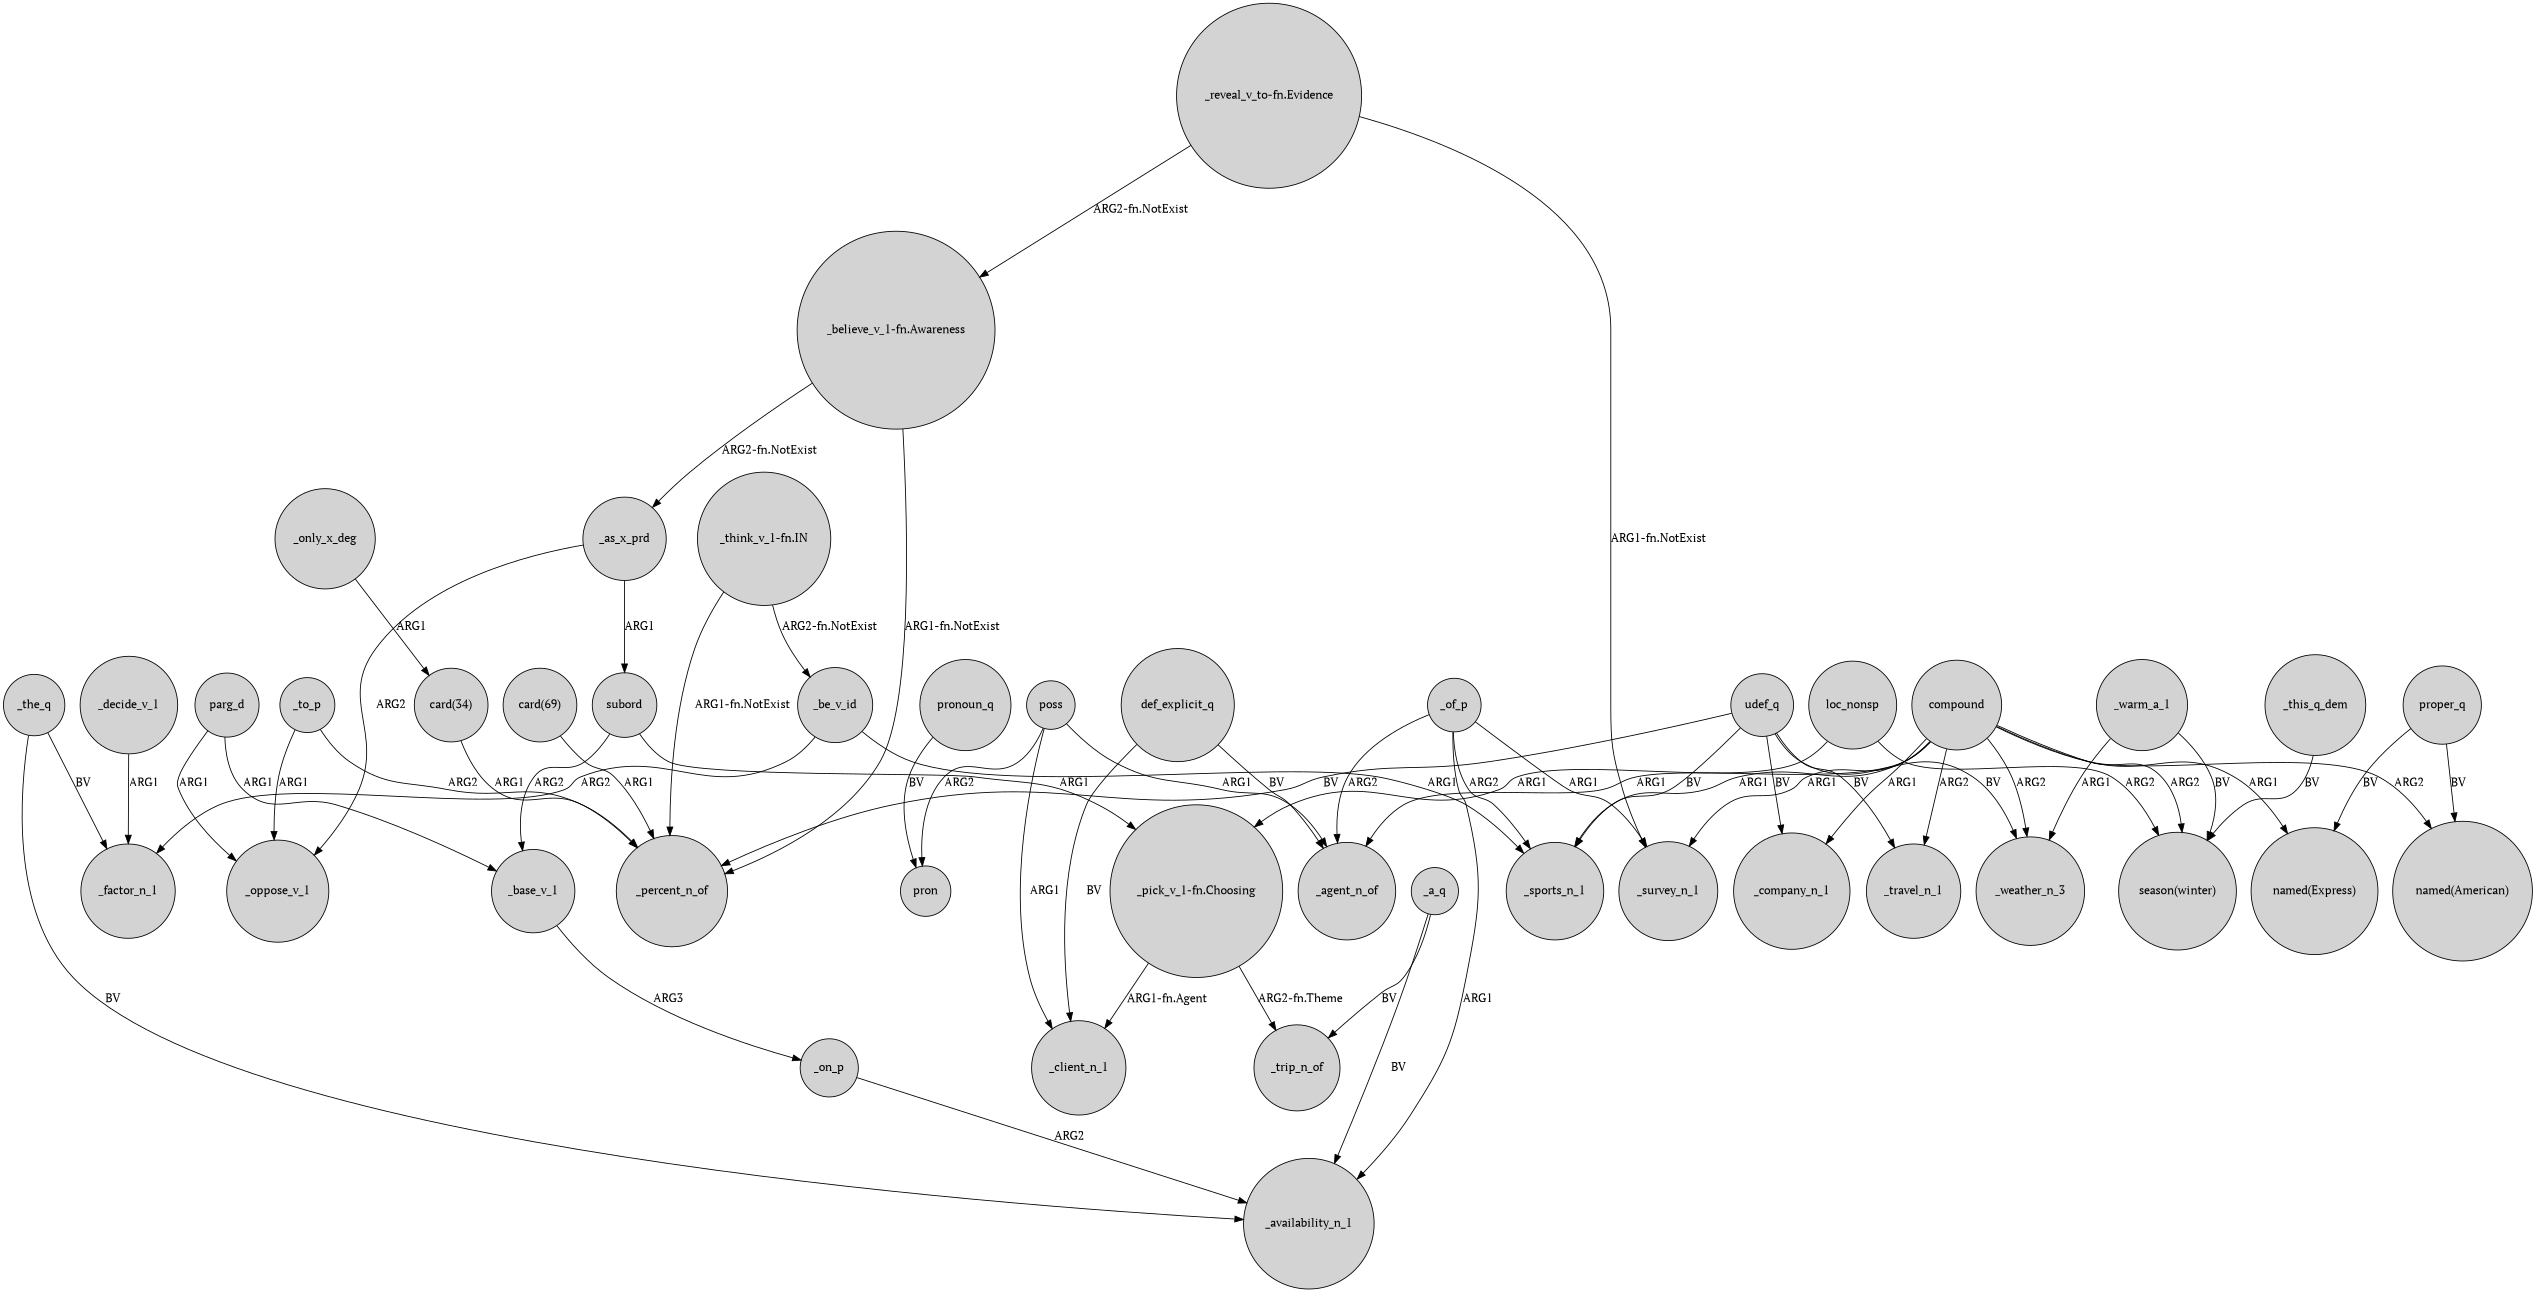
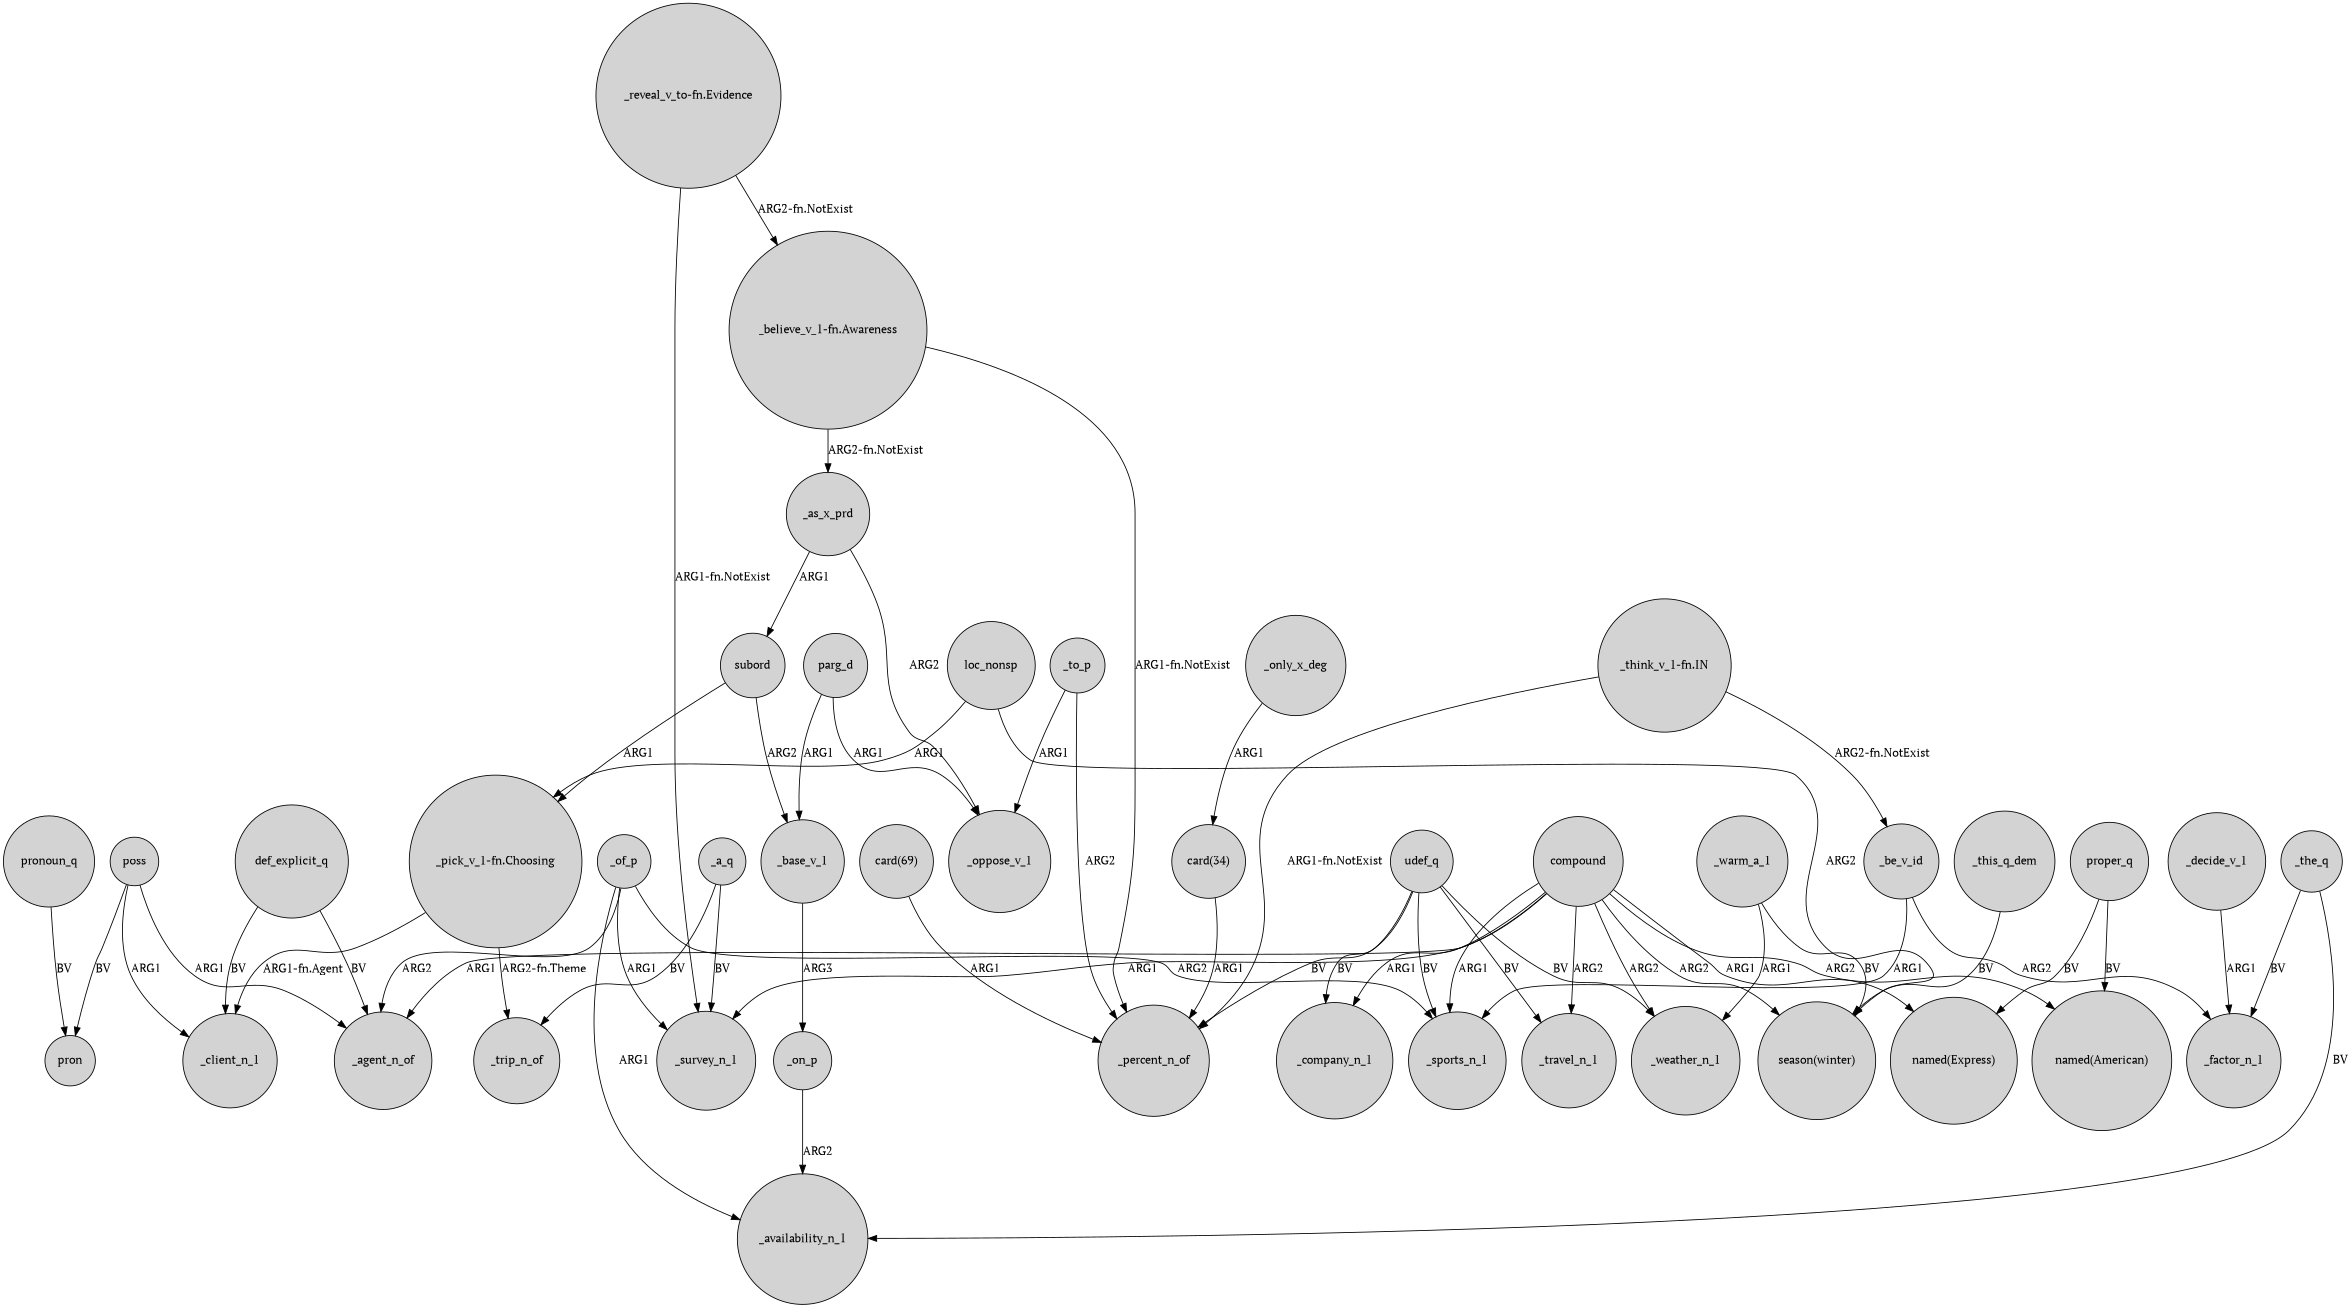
  digraph {
    fontname="PT Serif"
    node [fontname="PT Serif" shape=circle style=filled]
    edge [fontname="PT Serif"]
    _of_p
    _agent_n_of
    _sports_n_1
    _survey_n_1
    _availability_n_1
    subord
    _base_v_1
    "_pick_v_1-fn.Choosing"
    _on_p
    _client_n_1
    _trip_n_of
    def_explicit_q
    _be_v_id
    _factor_n_1
    "_reveal_v_to-fn.Evidence"
    "_believe_v_1-fn.Awareness"
    _percent_n_of
    _as_x_prd
    poss
    pron
    proper_q
    "named(American)"
    "named(Express)"
    _to_p
    _oppose_v_1
    parg_d
    _the_q
    "_think_v_1-fn.IN"
    compound
    _travel_n_1
    _company_n_1
    "season(winter)"
-   _weather_n_1 [label=_weather_n_3]
+   _weather_n_1
    udef_q
    "card(34)"
    _this_q_dem
    _a_q
    pronoun_q
    loc_nonsp
    _only_x_deg
    _warm_a_1
    _decide_v_1
    "card(69)"
    _of_p -> _agent_n_of [label=ARG2]
    _of_p -> _sports_n_1 [label=ARG2]
    _of_p -> _survey_n_1 [label=ARG1]
    _of_p -> _availability_n_1 [label=ARG1]
    subord -> _base_v_1 [label=ARG2]
    subord -> "_pick_v_1-fn.Choosing" [label=ARG1]
    _base_v_1 -> _on_p [label=ARG3]
    "_pick_v_1-fn.Choosing" -> _client_n_1 [label="ARG1-fn.Agent"]
    "_pick_v_1-fn.Choosing" -> _trip_n_of [label="ARG2-fn.Theme"]
    _on_p -> _availability_n_1 [label=ARG2]
    def_explicit_q -> _agent_n_of [label=BV]
    def_explicit_q -> _client_n_1 [label=BV]
    _be_v_id -> _sports_n_1 [label=ARG1]
    _be_v_id -> _factor_n_1 [label=ARG2]
    "_reveal_v_to-fn.Evidence" -> _survey_n_1 [label="ARG1-fn.NotExist"]
    "_reveal_v_to-fn.Evidence" -> "_believe_v_1-fn.Awareness" [label="ARG2-fn.NotExist"]
    "_believe_v_1-fn.Awareness" -> _percent_n_of [label="ARG1-fn.NotExist"]
    "_believe_v_1-fn.Awareness" -> _as_x_prd [label="ARG2-fn.NotExist"]
    _as_x_prd -> subord [label=ARG1]
    _as_x_prd -> _oppose_v_1 [label=ARG2]
    poss -> _agent_n_of [label=ARG1]
    poss -> _client_n_1 [label=ARG1]
-   poss -> pron [label=ARG2]
+   poss -> pron [label=BV]
    proper_q -> "named(American)" [label=BV]
    proper_q -> "named(Express)" [label=BV]
    _to_p -> _percent_n_of [label=ARG2]
    _to_p -> _oppose_v_1 [label=ARG1]
    parg_d -> _base_v_1 [label=ARG1]
    parg_d -> _oppose_v_1 [label=ARG1]
    _the_q -> _availability_n_1 [label=BV]
    _the_q -> _factor_n_1 [label=BV]
    "_think_v_1-fn.IN" -> _be_v_id [label="ARG2-fn.NotExist"]
    "_think_v_1-fn.IN" -> _percent_n_of [label="ARG1-fn.NotExist"]
    compound -> _agent_n_of [label=ARG1]
    compound -> _sports_n_1 [label=ARG1]
    compound -> _survey_n_1 [label=ARG1]
    compound -> "named(American)" [label=ARG2]
    compound -> "named(Express)" [label=ARG1]
    compound -> _travel_n_1 [label=ARG2]
    compound -> _company_n_1 [label=ARG1]
    compound -> "season(winter)" [label=ARG2]
    compound -> _weather_n_1 [label=ARG2]
    udef_q -> _sports_n_1 [label=BV]
    udef_q -> _percent_n_of [label=BV]
    udef_q -> _travel_n_1 [label=BV]
    udef_q -> _company_n_1 [label=BV]
    udef_q -> _weather_n_1 [label=BV]
    "card(34)" -> _percent_n_of [label=ARG1]
    _this_q_dem -> "season(winter)" [label=BV]
-   _a_q -> _availability_n_1 [label=BV]
+   _a_q -> _survey_n_1 [label=BV]
    _a_q -> _trip_n_of [label=BV]
    pronoun_q -> pron [label=BV]
    loc_nonsp -> "_pick_v_1-fn.Choosing" [label=ARG1]
    loc_nonsp -> "season(winter)" [label=ARG2]
    _only_x_deg -> "card(34)" [label=ARG1]
    _warm_a_1 -> "season(winter)" [label=BV]
    _warm_a_1 -> _weather_n_1 [label=ARG1]
    _decide_v_1 -> _factor_n_1 [label=ARG1]
    "card(69)" -> _percent_n_of [label=ARG1]
  }
